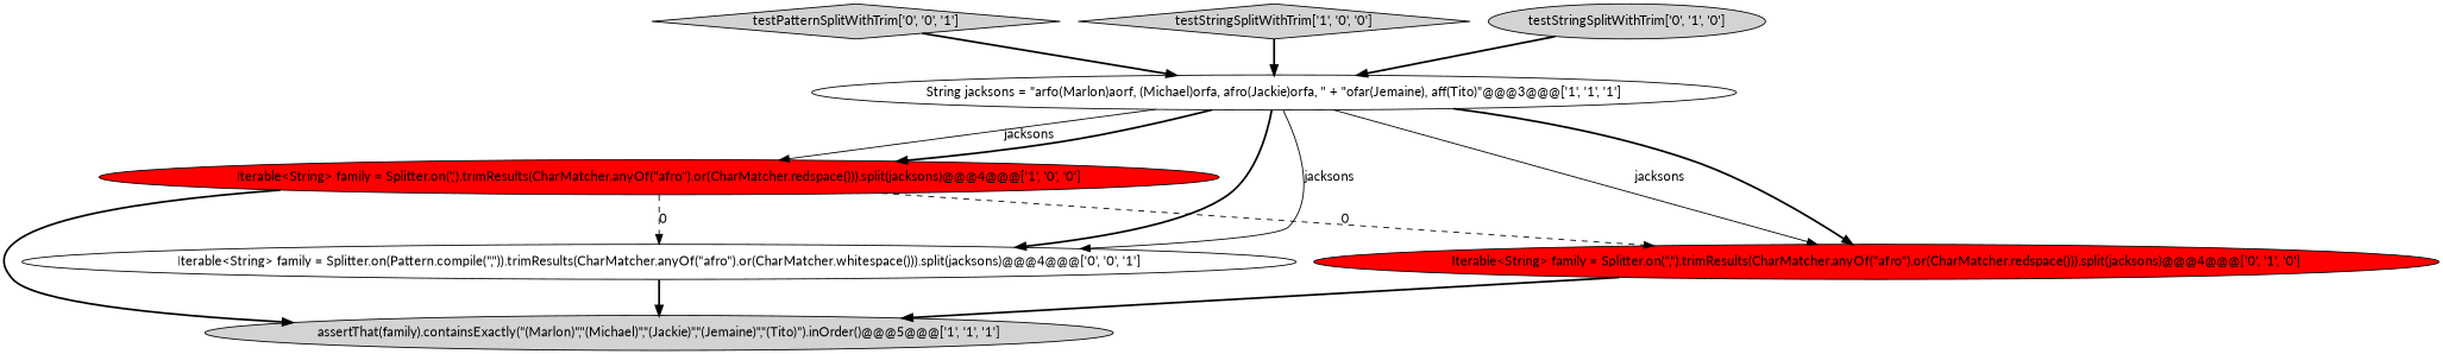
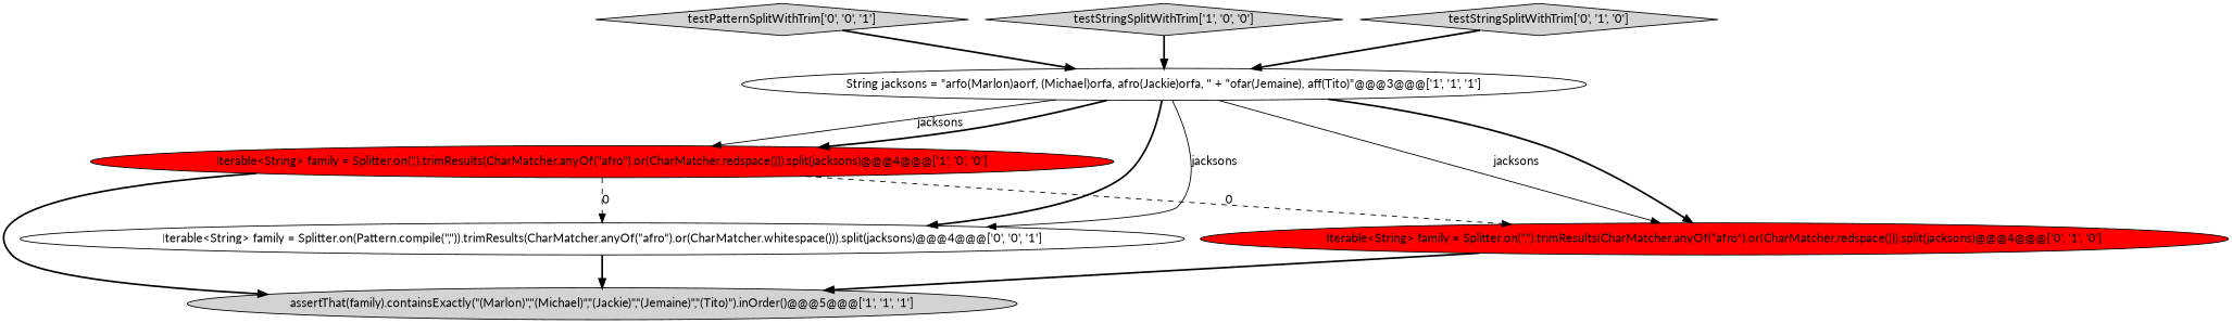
  digraph {
    fontname=Lato
    node [fillcolor=lightgray shape=ellipse style=filled fontname=Lato]
    edge [style=bold fontname=Lato]
    n1 [fillcolor=white label="String jacksons = \"arfo(Marlon)aorf, (Michael)orfa, afro(Jackie)orfa, \" + \"ofar(Jemaine), aff(Tito)\"@@@3@@@['1', '1', '1']"]
    n2 [fillcolor=red label="Iterable<String> family = Splitter.on(',').trimResults(CharMatcher.anyOf(\"afro\").or(CharMatcher.redspace())).split(jacksons)@@@4@@@['1', '0', '0']"]
    n3 [fillcolor=white label="Iterable<String> family = Splitter.on(Pattern.compile(\",\")).trimResults(CharMatcher.anyOf(\"afro\").or(CharMatcher.whitespace())).split(jacksons)@@@4@@@['0', '0', '1']"]
    n4 [fillcolor=red label="Iterable<String> family = Splitter.on(\",\").trimResults(CharMatcher.anyOf(\"afro\").or(CharMatcher.redspace())).split(jacksons)@@@4@@@['0', '1', '0']"]
    n5 [label="assertThat(family).containsExactly(\"(Marlon)\",\"(Michael)\",\"(Jackie)\",\"(Jemaine)\",\"(Tito)\").inOrder()@@@5@@@['1', '1', '1']"]
    n6 [label="testPatternSplitWithTrim['0', '0', '1']" shape=diamond]
    n7 [label="testStringSplitWithTrim['1', '0', '0']" shape=diamond]
-   n8 [label="testStringSplitWithTrim['0', '1', '0']"]
+   n8 [label="testStringSplitWithTrim['0', '1', '0']" shape=diamond]
    n1 -> n2 [label=jacksons style=solid]
    n1 -> n2
    n1 -> n3
    n1 -> n3 [label=jacksons style=solid]
    n1 -> n4 [label=jacksons style=solid]
    n1 -> n4
    n2 -> n3 [label=0 style=dashed]
    n2 -> n4 [label=0 style=dashed]
    n2 -> n5
    n3 -> n5
    n4 -> n5
    n6 -> n1
    n7 -> n1
    n8 -> n1
  }
